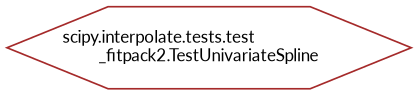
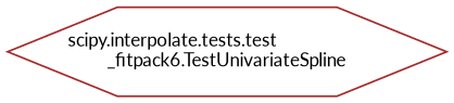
  digraph {
    rankdir=LR
    fontname=Lato
-   n1 [color=brown fillcolor=white fontname=Lato fontsize=10 height=0.2 label="scipy.interpolate.tests.test\l_fitpack2.TestUnivariateSpline" shape=hexagon style=filled width=0.4]
+   n1 [color=brown fillcolor=white fontname=Lato fontsize=10 height=0.2 label="scipy.interpolate.tests.test\l_fitpack6.TestUnivariateSpline" shape=hexagon style=filled width=0.4]
  }
